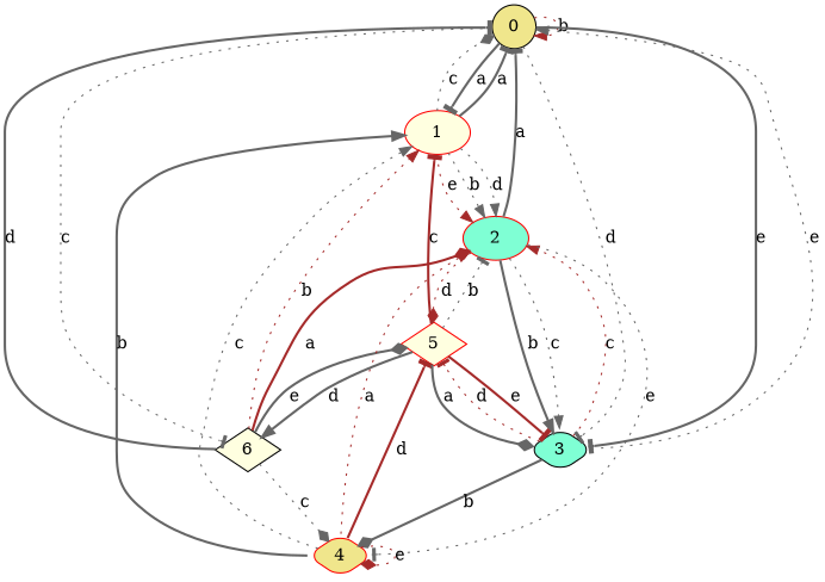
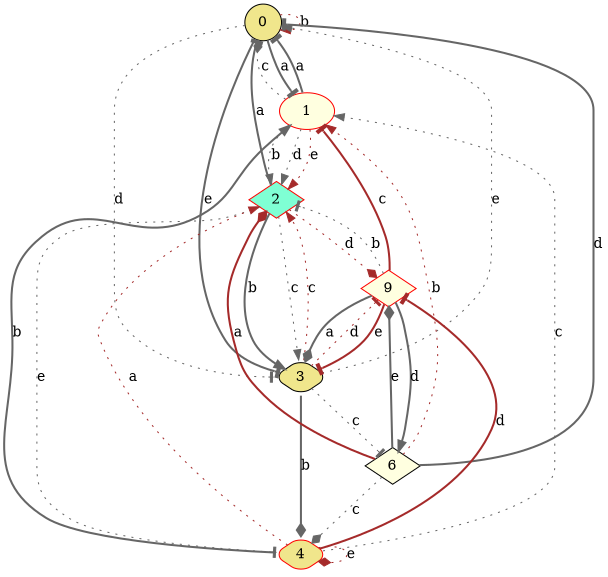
  digraph {
    rankdir=TB
    node [color=red fillcolor=lightyellow shape=diamond style=filled]
    edge [arrowhead=normal color=gray40 style=dotted]
    n1 [color=black fillcolor=khaki label=0 shape=circle]
    n2 [label=1 shape=ellipse]
-   n3 [color=black fillcolor=aquamarine label=3 style="rounded,filled"]
+   n3 [color=black fillcolor=khaki label=3 style="rounded,filled"]
    n4 [color=black label=6]
-   n5 [fillcolor=aquamarine label=2 shape=ellipse]
+   n5 [fillcolor=aquamarine label=2]
    n6 [fillcolor=khaki label=4 style="rounded,filled"]
-   n7 [label=5]
+   n7 [label=9]
    n1 -> n1 [color=brown label=b]
    n1 -> n2 [arrowhead=tee label=a style=bold]
    n1 -> n3 [arrowhead=tee label=d]
    n1 -> n3 [arrowhead=tee label=e style=bold]
-   n1 -> n4 [arrowhead=tee label=c]
+   n3 -> n4 [arrowhead=tee label=c]
    n2 -> n1 [arrowhead=tee label=a style=bold]
    n2 -> n1 [arrowhead=diamond label=c]
    n2 -> n5 [label=b]
    n2 -> n5 [label=d]
    n2 -> n5 [color=brown label=e]
    n3 -> n1 [label=e]
    n3 -> n5 [color=brown label=c]
    n3 -> n6 [arrowhead=diamond label=b style=bold]
    n3 -> n7 [arrowhead=tee color=brown label=d]
    n4 -> n1 [arrowhead=tee label=d style=bold]
    n4 -> n2 [color=brown label=b]
    n4 -> n5 [arrowhead=diamond color=brown label=a style=bold]
    n4 -> n6 [arrowhead=diamond label=c]
    n4 -> n7 [arrowhead=diamond label=e style=bold]
    n5 -> n1 [arrowhead=tee label=a style=bold]
    n5 -> n3 [label=b style=bold]
    n5 -> n3 [label=c]
    n5 -> n6 [arrowhead=tee label=e]
    n5 -> n7 [arrowhead=diamond color=brown label=d]
    n6 -> n2 [label=b style=bold]
    n6 -> n2 [label=c]
    n6 -> n5 [color=brown label=a]
    n6 -> n6 [arrowhead=diamond color=brown label=e]
    n6 -> n7 [arrowhead=tee color=brown label=d style=bold]
    n7 -> n2 [arrowhead=tee color=brown label=c style=bold]
    n7 -> n3 [arrowhead=diamond label=a style=bold]
    n7 -> n3 [arrowhead=tee color=brown label=e style=bold]
    n7 -> n4 [label=d style=bold]
    n7 -> n5 [arrowhead=tee label=b]
  }
